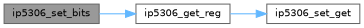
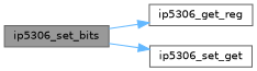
  digraph {
    rankdir=LR
    node [color=grey40 fillcolor=white fontname=Helvetica fontsize=10 shape=box style=filled]
    edge [color=steelblue1 fontname=Helvetica fontsize=10 labelfontname=Helvetica labelfontsize=10 style=solid]
    n1 [color=gray40 fillcolor=grey60 fontcolor=black height=0.2 label=ip5306_set_bits width=0.4]
    n2 [height=0.2 label=ip5306_get_reg width=0.4]
    n3 [height=0.2 label=ip5306_set_get width=0.4]
    n1 -> n2
-   n2 -> n3
+   n1 -> n3
  }
